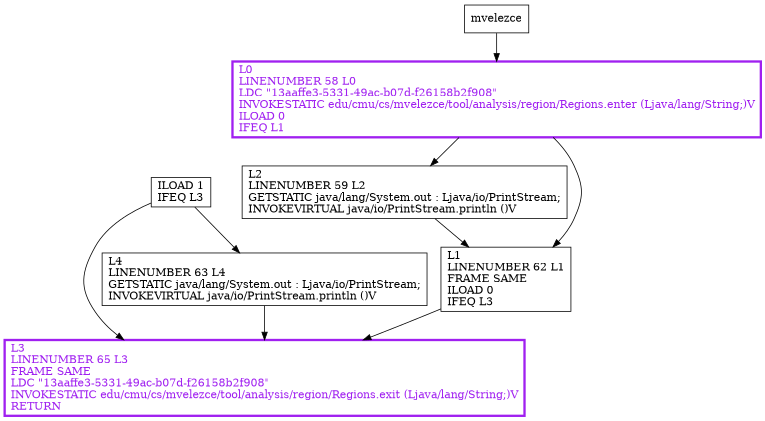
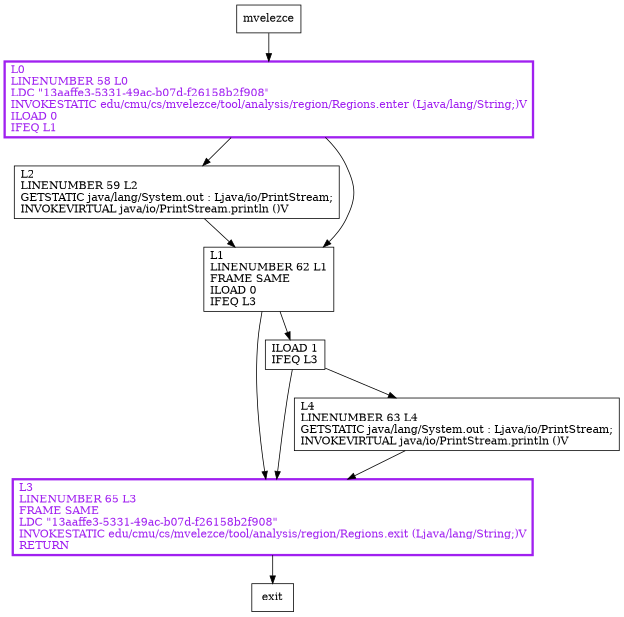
  digraph {
    node [shape=record]
    n1 [label="L2\lLINENUMBER 59 L2\lGETSTATIC java/lang/System.out : Ljava/io/PrintStream;\lINVOKEVIRTUAL java/io/PrintStream.println ()V\l"]
    n2 [label="L1\lLINENUMBER 62 L1\lFRAME SAME\lILOAD 0\lIFEQ L3\l"]
    n3 [color=purple fontcolor=purple label="L3\lLINENUMBER 65 L3\lFRAME SAME\lLDC \"13aaffe3-5331-49ac-b07d-f26158b2f908\"\lINVOKESTATIC edu/cmu/cs/mvelezce/tool/analysis/region/Regions.exit (Ljava/lang/String;)V\lRETURN\l" penwidth=3]
    n4 [label="ILOAD 1\lIFEQ L3\l"]
    n5 [color=purple fontcolor=purple label="L0\lLINENUMBER 58 L0\lLDC \"13aaffe3-5331-49ac-b07d-f26158b2f908\"\lINVOKESTATIC edu/cmu/cs/mvelezce/tool/analysis/region/Regions.enter (Ljava/lang/String;)V\lILOAD 0\lIFEQ L1\l" penwidth=3]
+   exit
    n7 [label="L4\lLINENUMBER 63 L4\lGETSTATIC java/lang/System.out : Ljava/io/PrintStream;\lINVOKEVIRTUAL java/io/PrintStream.println ()V\l"]
    n8 [label=mvelezce]
    n1 -> n2
    n2 -> n3
+   n2 -> n4
+   n3 -> exit
    n4 -> n3
    n4 -> n7
    n5 -> n1
    n5 -> n2
    n7 -> n3
    n8 -> n5
  }
